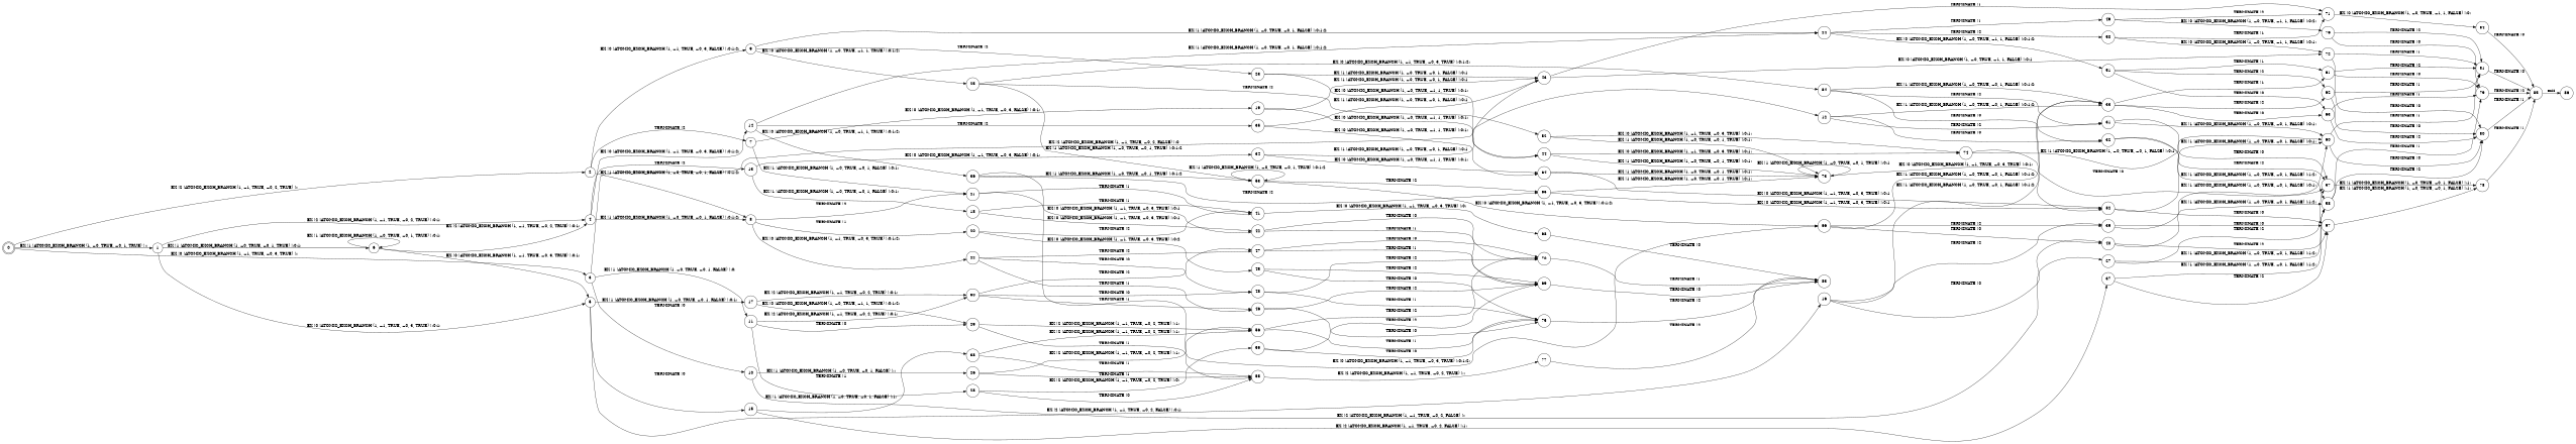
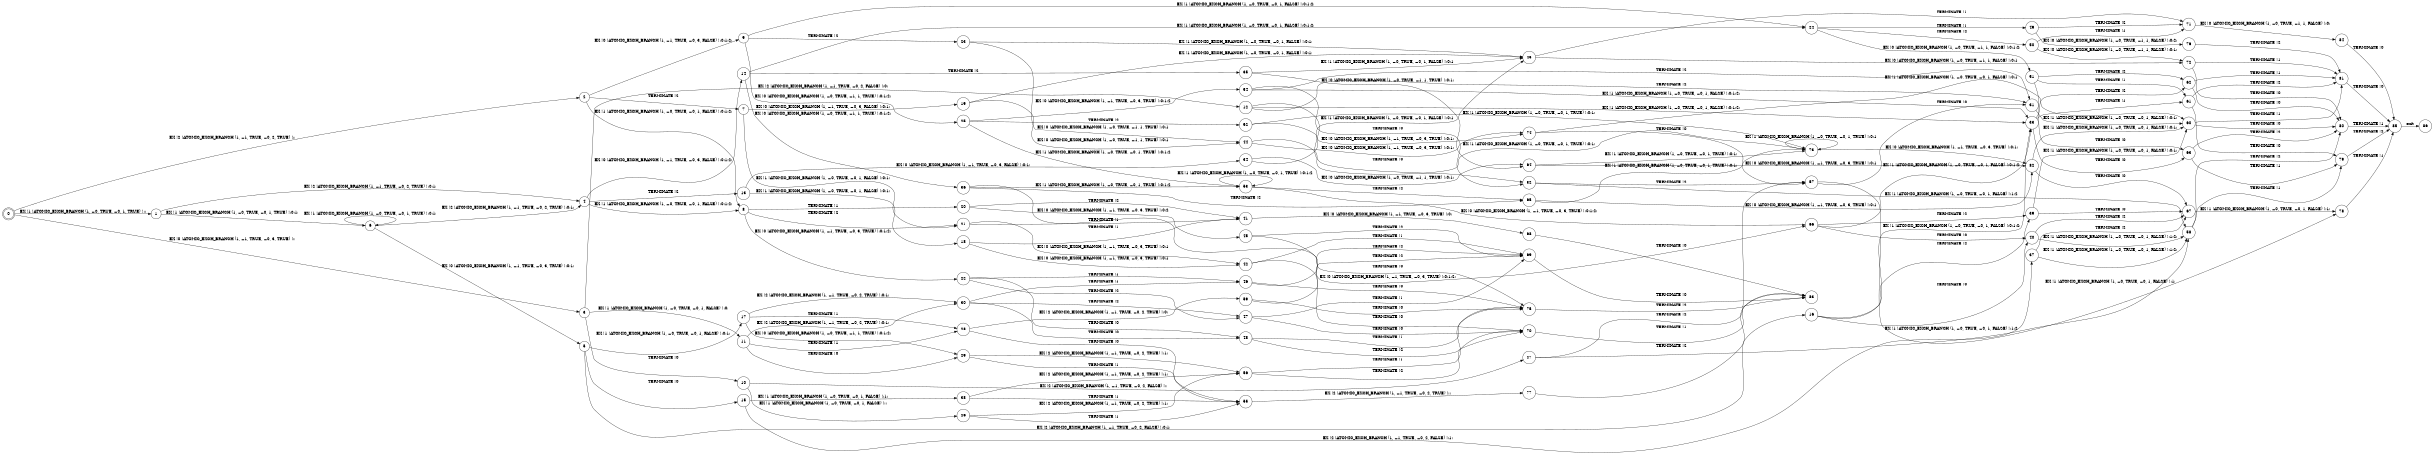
  digraph {
    rankdir=LR
    node [shape=circle]
    0 [peripheries=2]
    1
    2
    3
    4
    5
    6
    7
    8
    9
    10
    11
    12
    13
    14
    15
    16
    17
    19
    21
    20
    22
    23
    24
    25
    26
    27
    28
    29
    30
    31
    32
    33
    18
    34
    35
    36
    37
    38
    39
    40
    41
    42
    43
    44
    45
    46
    47
    48
    49
    50
    51
    52
    53
    54
    55
    56
    57
    58
    59
    60
    61
    62
    63
    64
    65
    66
    67
    68
    69
    70
    71
    72
    73
    74
    75
    76
    77
    78
    79
    80
    81
    82
    83
    84
    85
    86
    0 -> 1 [label="EX !1 !ATOMIC_EXCH_BRANCH (1, +0, TRUE, +0, 1, TRUE) !::"]
    0 -> 2 [label="EX !2 !ATOMIC_EXCH_BRANCH (1, +1, TRUE, +0, 2, TRUE) !::"]
    0 -> 3 [label="EX !0 !ATOMIC_EXCH_BRANCH (1, +1, TRUE, +0, 3, TRUE) !::"]
    1 -> 4 [label="EX !2 !ATOMIC_EXCH_BRANCH (1, +1, TRUE, +0, 2, TRUE) !:0:1:"]
-   1 -> 5 [label="EX !0 !ATOMIC_EXCH_BRANCH (1, +1, TRUE, +0, 3, TRUE) !:0:1:"]
    1 -> 6 [label="EX !1 !ATOMIC_EXCH_BRANCH (1, +0, TRUE, +0, 1, TRUE) !:0:1:"]
    2 -> 7 [label="TERMINATE !2"]
    2 -> 8 [label="EX !1 !ATOMIC_EXCH_BRANCH (1, +0, TRUE, +0, 1, FALSE) !:0:1:2:"]
    2 -> 9 [label="EX !0 !ATOMIC_EXCH_BRANCH (1, +1, TRUE, +0, 3, FALSE) !:0:1:2:"]
    3 -> 10 [label="TERMINATE !0"]
    3 -> 11 [label="EX !1 !ATOMIC_EXCH_BRANCH (1, +0, TRUE, +0, 1, FALSE) !:0:"]
    3 -> 12 [label="EX !2 !ATOMIC_EXCH_BRANCH (1, +1, TRUE, +0, 2, FALSE) !:0:"]
    4 -> 8 [label="EX !1 !ATOMIC_EXCH_BRANCH (1, +0, TRUE, +0, 1, FALSE) !:0:1:2:"]
    4 -> 13 [label="TERMINATE !2"]
    4 -> 14 [label="EX !0 !ATOMIC_EXCH_BRANCH (1, +1, TRUE, +0, 3, FALSE) !:0:1:2:"]
    5 -> 15 [label="TERMINATE !0"]
    5 -> 16 [label="EX !2 !ATOMIC_EXCH_BRANCH (1, +1, TRUE, +0, 2, FALSE) !:0:1:"]
    5 -> 17 [label="EX !1 !ATOMIC_EXCH_BRANCH (1, +0, TRUE, +0, 1, FALSE) !:0:1:"]
    6 -> 4 [label="EX !2 !ATOMIC_EXCH_BRANCH (1, +1, TRUE, +0, 2, TRUE) !:0:1:"]
    6 -> 5 [label="EX !0 !ATOMIC_EXCH_BRANCH (1, +1, TRUE, +0, 3, TRUE) !:0:1:"]
    6 -> 6 [label="EX !1 !ATOMIC_EXCH_BRANCH (1, +0, TRUE, +0, 1, TRUE) !:0:1:"]
    7 -> 19 [label="EX !0 !ATOMIC_EXCH_BRANCH (1, +1, TRUE, +0, 3, FALSE) !:0:1:"]
    7 -> 21 [label="EX !1 !ATOMIC_EXCH_BRANCH (1, +0, TRUE, +0, 1, FALSE) !:0:1:"]
    8 -> 21 [label="TERMINATE !2"]
    8 -> 20 [label="TERMINATE !1"]
    8 -> 22 [label="EX !0 !ATOMIC_EXCH_BRANCH (1, +1, TRUE, +0, 3, TRUE) !:0:1:2:"]
    9 -> 23 [label="TERMINATE !2"]
    9 -> 24 [label="EX !1 !ATOMIC_EXCH_BRANCH (1, +0, TRUE, +0, 1, FALSE) !:0:1:2:"]
    9 -> 25 [label="EX !0 !ATOMIC_EXCH_BRANCH (1, +0, TRUE, +1, 1, TRUE) !:0:1:2:"]
    10 -> 26 [label="EX !1 !ATOMIC_EXCH_BRANCH (1, +0, TRUE, +0, 1, FALSE) !::"]
    10 -> 27 [label="EX !2 !ATOMIC_EXCH_BRANCH (1, +1, TRUE, +0, 2, FALSE) !::"]
    11 -> 28 [label="TERMINATE !1"]
    11 -> 29 [label="TERMINATE !0"]
    11 -> 30 [label="EX !2 !ATOMIC_EXCH_BRANCH (1, +1, TRUE, +0, 2, TRUE) !:0:1:"]
    12 -> 31 [label="TERMINATE !2"]
    12 -> 32 [label="TERMINATE !0"]
    12 -> 33 [label="EX !1 !ATOMIC_EXCH_BRANCH (1, +0, TRUE, +0, 1, FALSE) !:0:1:2:"]
    13 -> 18 [label="EX !1 !ATOMIC_EXCH_BRANCH (1, +0, TRUE, +0, 1, FALSE) !:0:1:"]
    13 -> 34 [label="EX !0 !ATOMIC_EXCH_BRANCH (1, +1, TRUE, +0, 3, FALSE) !:0:1:"]
    14 -> 24 [label="EX !1 !ATOMIC_EXCH_BRANCH (1, +0, TRUE, +0, 1, FALSE) !:0:1:2:"]
    14 -> 35 [label="TERMINATE !2"]
    14 -> 36 [label="EX !0 !ATOMIC_EXCH_BRANCH (1, +0, TRUE, +1, 1, TRUE) !:0:1:2:"]
    15 -> 37 [label="EX !2 !ATOMIC_EXCH_BRANCH (1, +1, TRUE, +0, 2, FALSE) !:1:"]
    15 -> 38 [label="EX !1 !ATOMIC_EXCH_BRANCH (1, +0, TRUE, +0, 1, FALSE) !:1:"]
    16 -> 33 [label="EX !1 !ATOMIC_EXCH_BRANCH (1, +0, TRUE, +0, 1, FALSE) !:0:1:2:"]
    16 -> 39 [label="TERMINATE !2"]
    16 -> 40 [label="TERMINATE !0"]
+   17 -> 28 [label="TERMINATE !1"]
    17 -> 29 [label="EX !0 !ATOMIC_EXCH_BRANCH (1, +0, TRUE, +1, 1, TRUE) !:0:1:2:"]
    17 -> 30 [label="EX !2 !ATOMIC_EXCH_BRANCH (1, +1, TRUE, +0, 2, TRUE) !:0:1:"]
    19 -> 43 [label="EX !1 !ATOMIC_EXCH_BRANCH (1, +0, TRUE, +0, 1, FALSE) !:0:1:"]
    19 -> 44 [label="EX !0 !ATOMIC_EXCH_BRANCH (1, +0, TRUE, +1, 1, TRUE) !:0:1:"]
    21 -> 41 [label="TERMINATE !1"]
    21 -> 42 [label="EX !0 !ATOMIC_EXCH_BRANCH (1, +1, TRUE, +0, 3, TRUE) !:0:1:"]
    20 -> 41 [label="TERMINATE !2"]
    20 -> 45 [label="EX !0 !ATOMIC_EXCH_BRANCH (1, +1, TRUE, +0, 3, TRUE) !:0:2:"]
    22 -> 46 [label="TERMINATE !1"]
    22 -> 47 [label="TERMINATE !2"]
    22 -> 48 [label="TERMINATE !0"]
    23 -> 43 [label="EX !1 !ATOMIC_EXCH_BRANCH (1, +0, TRUE, +0, 1, FALSE) !:0:1:"]
    23 -> 44 [label="EX !0 !ATOMIC_EXCH_BRANCH (1, +0, TRUE, +1, 1, TRUE) !:0:1:"]
    24 -> 49 [label="TERMINATE !1"]
    24 -> 50 [label="TERMINATE !2"]
    24 -> 51 [label="EX !0 !ATOMIC_EXCH_BRANCH (1, +0, TRUE, +1, 1, FALSE) !:0:1:2:"]
    25 -> 52 [label="TERMINATE !2"]
    25 -> 53 [label="EX !1 !ATOMIC_EXCH_BRANCH (1, +0, TRUE, +0, 1, TRUE) !:0:1:2:"]
    25 -> 54 [label="EX !0 !ATOMIC_EXCH_BRANCH (1, +1, TRUE, +0, 3, TRUE) !:0:1:2:"]
    26 -> 55 [label="TERMINATE !1"]
    26 -> 56 [label="EX !2 !ATOMIC_EXCH_BRANCH (1, +1, TRUE, +0, 2, TRUE) !:1:"]
    27 -> 57 [label="TERMINATE !2"]
    27 -> 58 [label="EX !1 !ATOMIC_EXCH_BRANCH (1, +0, TRUE, +0, 1, FALSE) !:1:2:"]
    28 -> 55 [label="TERMINATE !0"]
    28 -> 59 [label="EX !2 !ATOMIC_EXCH_BRANCH (1, +1, TRUE, +0, 2, TRUE) !:0:"]
    29 -> 55 [label="TERMINATE !1"]
    29 -> 56 [label="EX !2 !ATOMIC_EXCH_BRANCH (1, +1, TRUE, +0, 2, TRUE) !:1:"]
    30 -> 46 [label="TERMINATE !1"]
    30 -> 47 [label="TERMINATE !2"]
    30 -> 48 [label="TERMINATE !0"]
-   31 -> 57 [label="TERMINATE !0"]
+   57 -> 31 [label="TERMINATE !0"]
    31 -> 60 [label="EX !1 !ATOMIC_EXCH_BRANCH (1, +0, TRUE, +0, 1, FALSE) !:0:1:"]
    32 -> 57 [label="TERMINATE !2"]
    32 -> 58 [label="EX !1 !ATOMIC_EXCH_BRANCH (1, +0, TRUE, +0, 1, FALSE) !:1:2:"]
    33 -> 61 [label="TERMINATE !1"]
    33 -> 62 [label="TERMINATE !2"]
    33 -> 63 [label="TERMINATE !0"]
    18 -> 41 [label="TERMINATE !1"]
    18 -> 42 [label="EX !0 !ATOMIC_EXCH_BRANCH (1, +1, TRUE, +0, 3, TRUE) !:0:1:"]
    34 -> 43 [label="EX !1 !ATOMIC_EXCH_BRANCH (1, +0, TRUE, +0, 1, FALSE) !:0:1:"]
    34 -> 64 [label="EX !0 !ATOMIC_EXCH_BRANCH (1, +0, TRUE, +1, 1, TRUE) !:0:1:"]
    35 -> 43 [label="EX !1 !ATOMIC_EXCH_BRANCH (1, +0, TRUE, +0, 1, FALSE) !:0:1:"]
    35 -> 64 [label="EX !0 !ATOMIC_EXCH_BRANCH (1, +0, TRUE, +1, 1, TRUE) !:0:1:"]
    36 -> 53 [label="EX !1 !ATOMIC_EXCH_BRANCH (1, +0, TRUE, +0, 1, TRUE) !:0:1:2:"]
    36 -> 65 [label="TERMINATE !2"]
    36 -> 66 [label="EX !0 !ATOMIC_EXCH_BRANCH (1, +1, TRUE, +0, 3, TRUE) !:0:1:2:"]
    37 -> 58 [label="EX !1 !ATOMIC_EXCH_BRANCH (1, +0, TRUE, +0, 1, FALSE) !:1:2:"]
    37 -> 67 [label="TERMINATE !2"]
    38 -> 55 [label="TERMINATE !1"]
    38 -> 56 [label="EX !2 !ATOMIC_EXCH_BRANCH (1, +1, TRUE, +0, 2, TRUE) !:1:"]
    39 -> 60 [label="EX !1 !ATOMIC_EXCH_BRANCH (1, +0, TRUE, +0, 1, FALSE) !:0:1:"]
    39 -> 67 [label="TERMINATE !0"]
    40 -> 58 [label="EX !1 !ATOMIC_EXCH_BRANCH (1, +0, TRUE, +0, 1, FALSE) !:1:2:"]
    40 -> 67 [label="TERMINATE !2"]
    41 -> 68 [label="EX !0 !ATOMIC_EXCH_BRANCH (1, +1, TRUE, +0, 3, TRUE) !:0:"]
    42 -> 69 [label="TERMINATE !1"]
    42 -> 70 [label="TERMINATE !0"]
    43 -> 71 [label="TERMINATE !1"]
    43 -> 72 [label="EX !0 !ATOMIC_EXCH_BRANCH (1, +0, TRUE, +1, 1, FALSE) !:0:1:"]
    44 -> 73 [label="EX !1 !ATOMIC_EXCH_BRANCH (1, +0, TRUE, +0, 1, TRUE) !:0:1:"]
    44 -> 74 [label="EX !0 !ATOMIC_EXCH_BRANCH (1, +1, TRUE, +0, 3, TRUE) !:0:1:"]
    45 -> 69 [label="TERMINATE !2"]
    45 -> 75 [label="TERMINATE !0"]
    46 -> 69 [label="TERMINATE !2"]
    46 -> 75 [label="TERMINATE !0"]
    47 -> 69 [label="TERMINATE !1"]
    47 -> 70 [label="TERMINATE !0"]
    48 -> 70 [label="TERMINATE !2"]
    48 -> 75 [label="TERMINATE !1"]
    49 -> 71 [label="TERMINATE !2"]
    49 -> 76 [label="EX !0 !ATOMIC_EXCH_BRANCH (1, +0, TRUE, +1, 1, FALSE) !:0:2:"]
    50 -> 71 [label="TERMINATE !1"]
    50 -> 72 [label="EX !0 !ATOMIC_EXCH_BRANCH (1, +0, TRUE, +1, 1, FALSE) !:0:1:"]
    51 -> 61 [label="TERMINATE !1"]
    51 -> 62 [label="TERMINATE !2"]
    51 -> 63 [label="TERMINATE !0"]
    52 -> 73 [label="EX !1 !ATOMIC_EXCH_BRANCH (1, +0, TRUE, +0, 1, TRUE) !:0:1:"]
    52 -> 74 [label="EX !0 !ATOMIC_EXCH_BRANCH (1, +1, TRUE, +0, 3, TRUE) !:0:1:"]
    53 -> 53 [label="EX !1 !ATOMIC_EXCH_BRANCH (1, +0, TRUE, +0, 1, TRUE) !:0:1:2:"]
    53 -> 65 [label="TERMINATE !2"]
    53 -> 66 [label="EX !0 !ATOMIC_EXCH_BRANCH (1, +1, TRUE, +0, 3, TRUE) !:0:1:2:"]
    54 -> 31 [label="TERMINATE !2"]
    54 -> 32 [label="TERMINATE !0"]
    54 -> 33 [label="EX !1 !ATOMIC_EXCH_BRANCH (1, +0, TRUE, +0, 1, FALSE) !:0:1:2:"]
    55 -> 77 [label="EX !2 !ATOMIC_EXCH_BRANCH (1, +1, TRUE, +0, 2, TRUE) !::"]
    56 -> 70 [label="TERMINATE !2"]
    56 -> 75 [label="TERMINATE !1"]
    57 -> 78 [label="EX !1 !ATOMIC_EXCH_BRANCH (1, +0, TRUE, +0, 1, FALSE) !:1:"]
    58 -> 79 [label="TERMINATE !1"]
    58 -> 80 [label="TERMINATE !2"]
    59 -> 69 [label="TERMINATE !2"]
    59 -> 75 [label="TERMINATE !0"]
    60 -> 80 [label="TERMINATE !0"]
    60 -> 81 [label="TERMINATE !1"]
    61 -> 79 [label="TERMINATE !0"]
    61 -> 81 [label="TERMINATE !2"]
    62 -> 80 [label="TERMINATE !0"]
    62 -> 81 [label="TERMINATE !1"]
    63 -> 79 [label="TERMINATE !1"]
    63 -> 80 [label="TERMINATE !2"]
    64 -> 73 [label="EX !1 !ATOMIC_EXCH_BRANCH (1, +0, TRUE, +0, 1, TRUE) !:0:1:"]
    64 -> 82 [label="EX !0 !ATOMIC_EXCH_BRANCH (1, +1, TRUE, +0, 3, TRUE) !:0:1:"]
    65 -> 73 [label="EX !1 !ATOMIC_EXCH_BRANCH (1, +0, TRUE, +0, 1, TRUE) !:0:1:"]
    65 -> 82 [label="EX !0 !ATOMIC_EXCH_BRANCH (1, +1, TRUE, +0, 3, TRUE) !:0:1:"]
    66 -> 33 [label="EX !1 !ATOMIC_EXCH_BRANCH (1, +0, TRUE, +0, 1, FALSE) !:0:1:2:"]
    66 -> 39 [label="TERMINATE !2"]
    66 -> 40 [label="TERMINATE !0"]
    67 -> 78 [label="EX !1 !ATOMIC_EXCH_BRANCH (1, +0, TRUE, +0, 1, FALSE) !:1:"]
    68 -> 83 [label="TERMINATE !0"]
    69 -> 83 [label="TERMINATE !0"]
    70 -> 83 [label="TERMINATE !1"]
    71 -> 84 [label="EX !0 !ATOMIC_EXCH_BRANCH (1, +0, TRUE, +1, 1, FALSE) !:0:"]
    72 -> 80 [label="TERMINATE !0"]
    72 -> 81 [label="TERMINATE !1"]
    73 -> 73 [label="EX !1 !ATOMIC_EXCH_BRANCH (1, +0, TRUE, +0, 1, TRUE) !:0:1:"]
    73 -> 82 [label="EX !0 !ATOMIC_EXCH_BRANCH (1, +1, TRUE, +0, 3, TRUE) !:0:1:"]
    74 -> 57 [label="TERMINATE !0"]
    74 -> 60 [label="EX !1 !ATOMIC_EXCH_BRANCH (1, +0, TRUE, +0, 1, FALSE) !:0:1:"]
    75 -> 83 [label="TERMINATE !2"]
-   76 -> 79 [label="TERMINATE !0"]
    76 -> 81 [label="TERMINATE !2"]
    77 -> 83 [label="TERMINATE !2"]
    78 -> 85 [label="TERMINATE !1"]
    79 -> 85 [label="TERMINATE !2"]
    80 -> 85 [label="TERMINATE !1"]
    81 -> 85 [label="TERMINATE !0"]
    82 -> 60 [label="EX !1 !ATOMIC_EXCH_BRANCH (1, +0, TRUE, +0, 1, FALSE) !:0:1:"]
    82 -> 67 [label="TERMINATE !0"]
    84 -> 85 [label="TERMINATE !0"]
    85 -> 86 [label=exit]
  }
